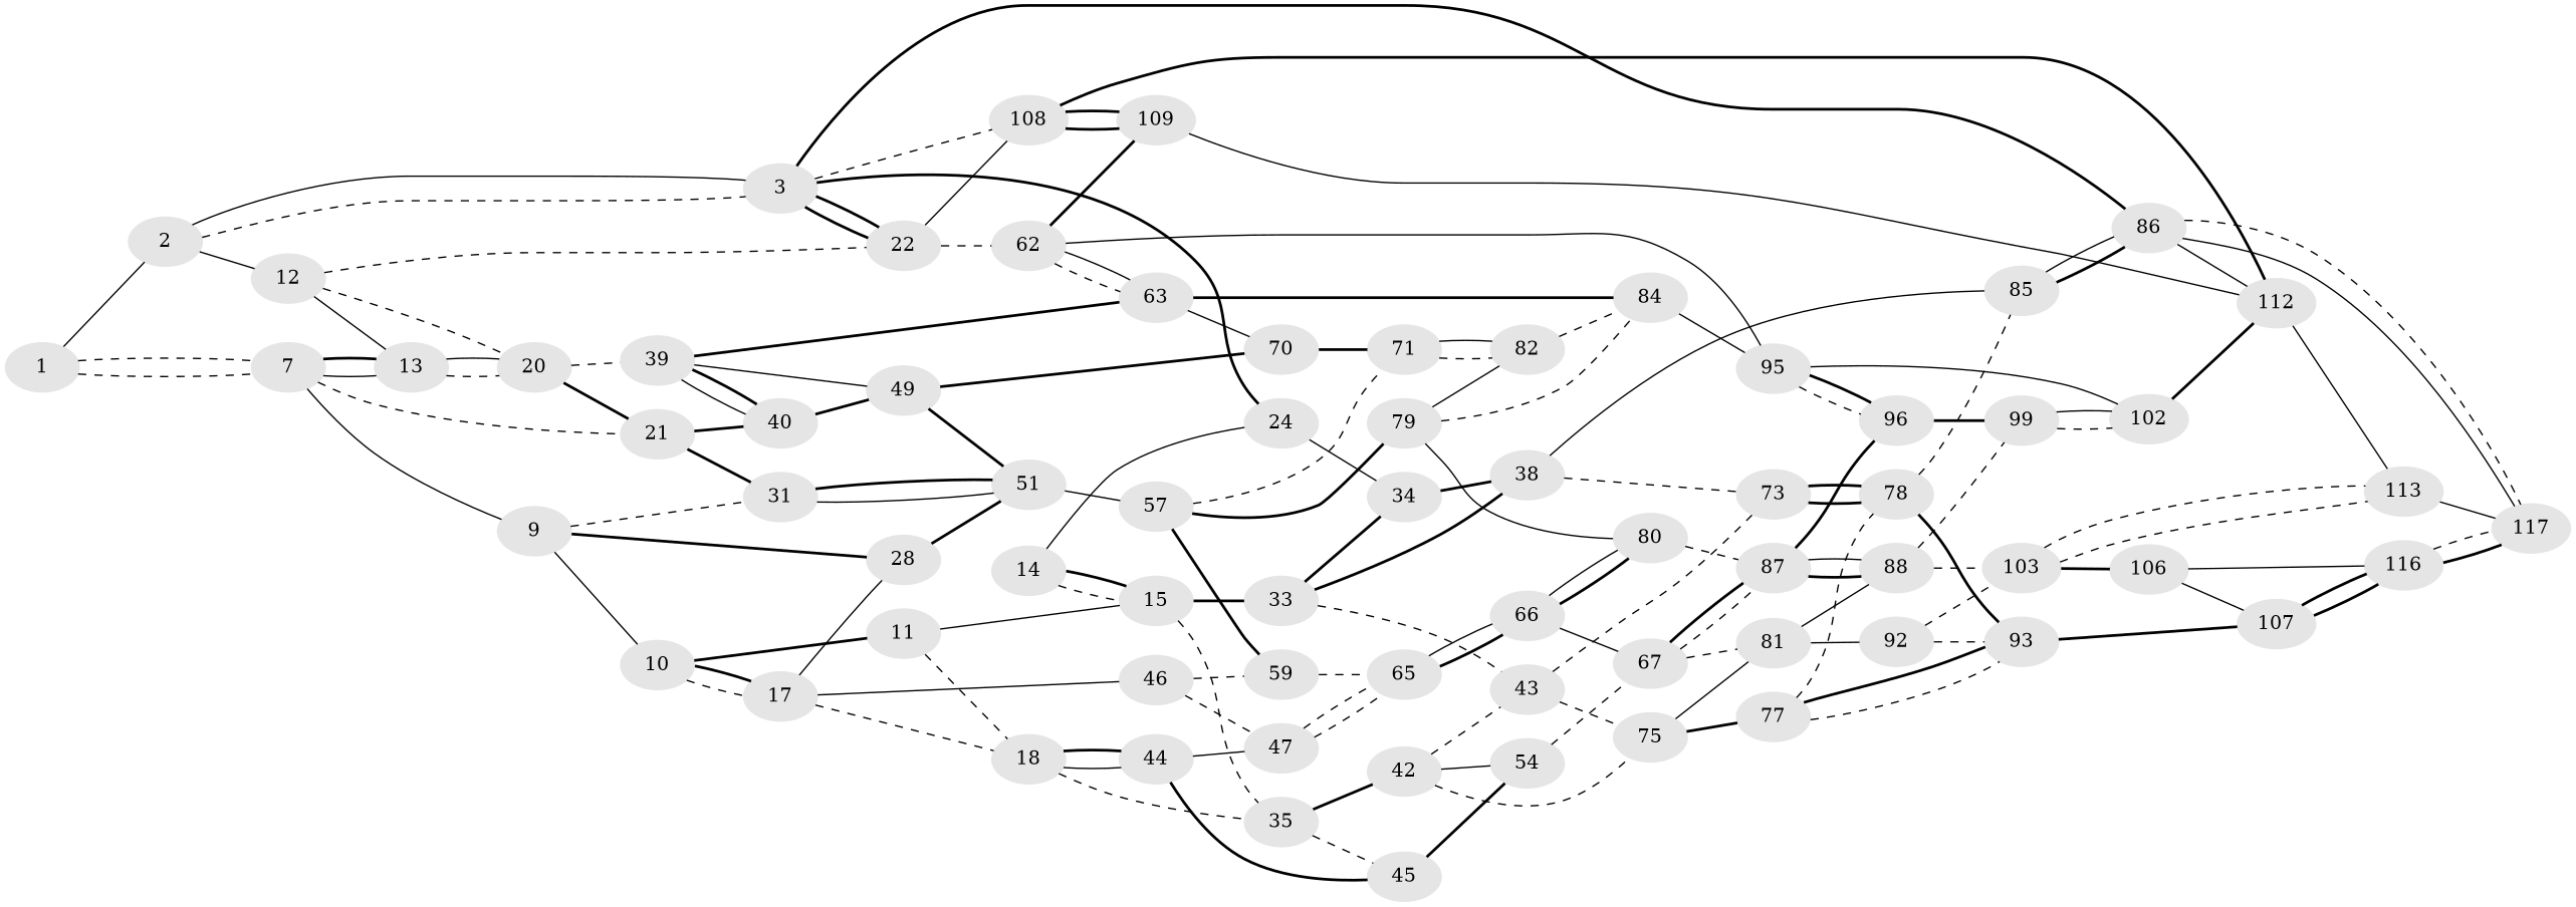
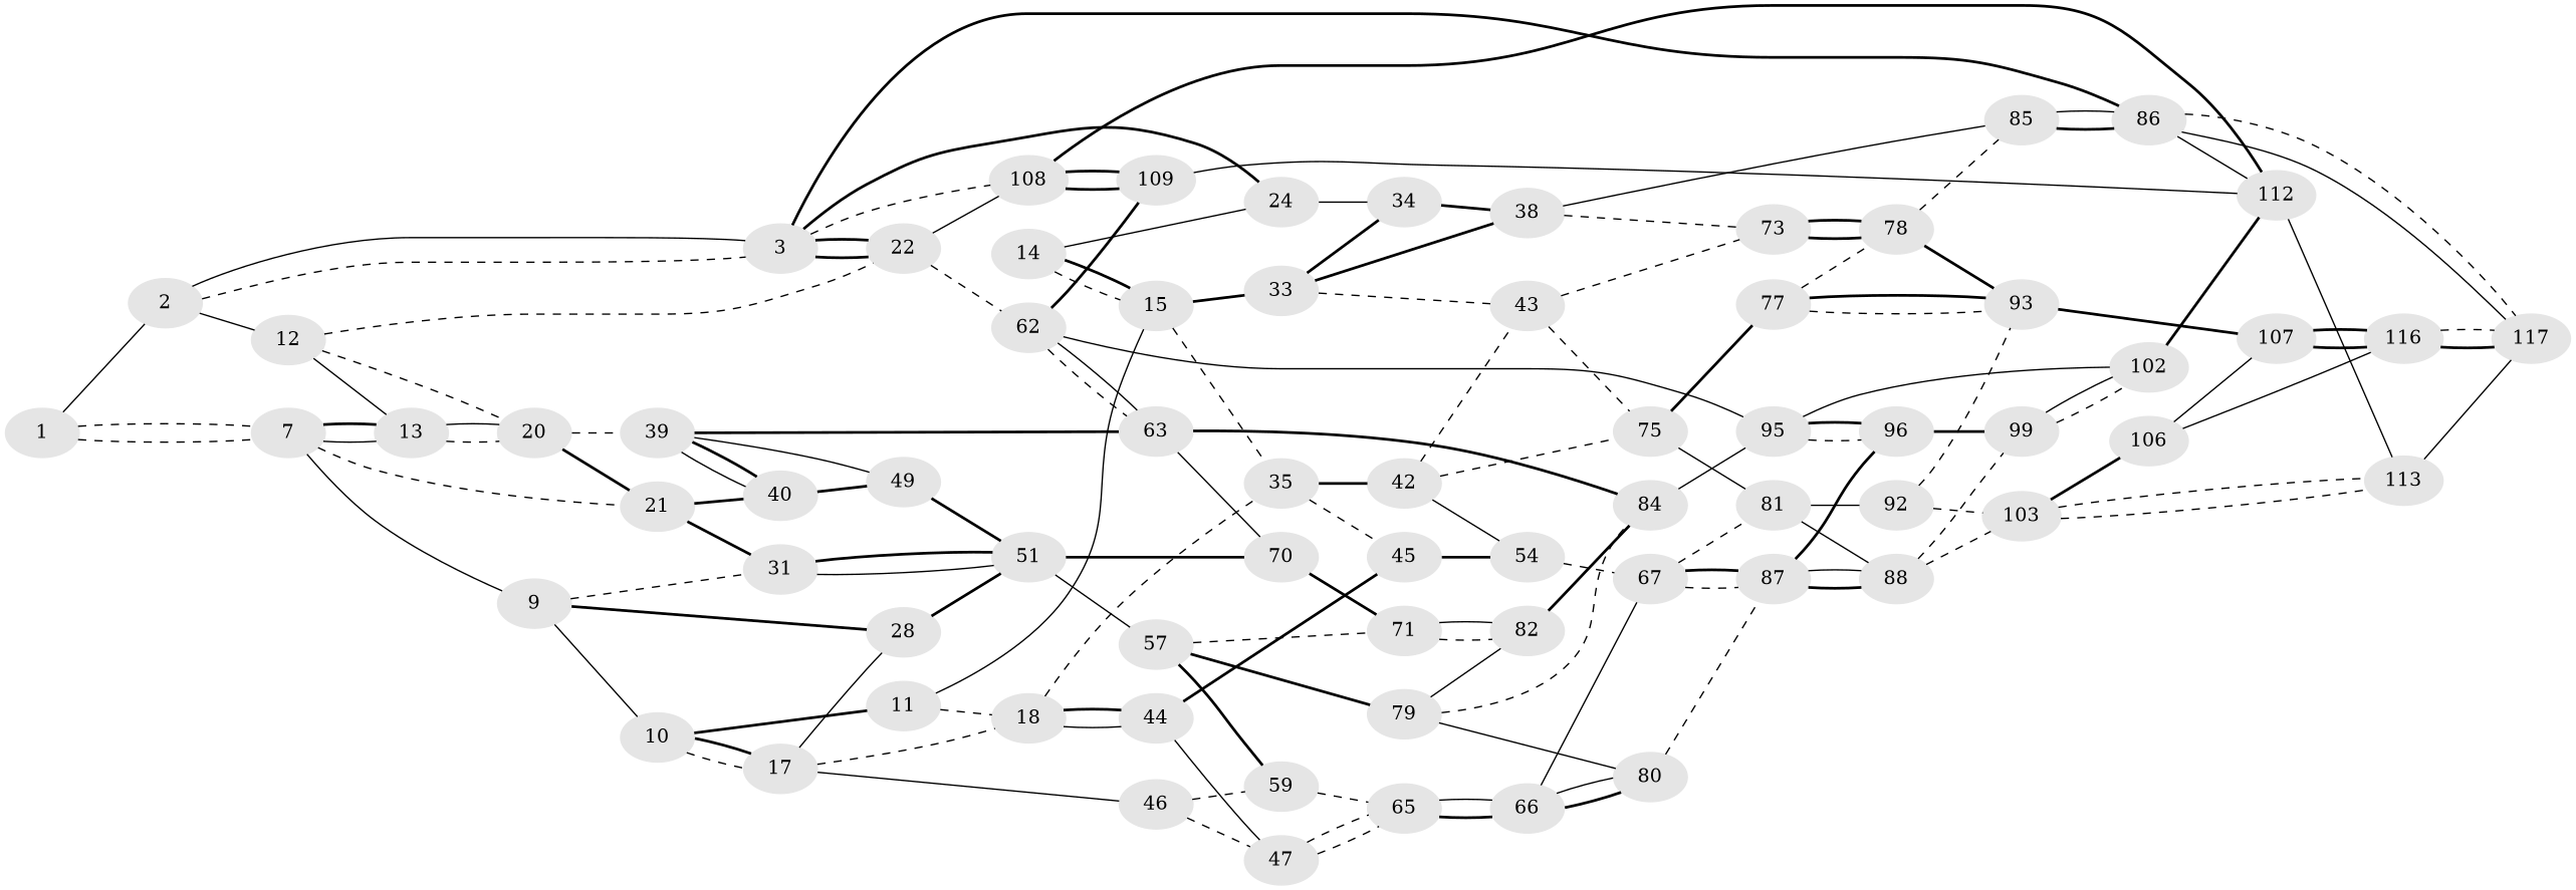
  graph {
    rankdir=LR
    node [color=gray90 style=filled]
    edge [style=bold]
    1
    2
    7 [super="+8"]
    3 [super="+4"]
    12 [super="+23"]
    9 [super="+27"]
    13
    21 [super="+30"]
    22 [super="+61"]
    24 [super="+25"]
    86
    108 [super="+110"]
    20 [super="+26"]
    62 [super="+97"]
    34 [super="+36"]
    112 [super="+115"]
    117 [super="+118"]
    109 [super="+114"]
    11 [super="+16"]
    15 [super="+32"]
    18 [super="+19"]
    14
    10
    28
    31
    40
    17 [super="+29"]
    51 [super="+56"]
    46 [super="+60"]
    33 [super="+37"]
    35 [super="+41"]
    44 [super="+48"]
    39 [super="+52"]
    38 [super="+74"]
    43 [super="+72"]
    42 [super="+55"]
    45 [super="+53"]
    47
    59 [super="+69"]
    49 [super="+50"]
    63 [super="+64"]
    95 [super="+98"]
    57 [super="+58"]
    73
    85
    75 [super="+76"]
    54
    78 [super="+91"]
    70
    84 [super="+94"]
    67 [super="+68"]
    81 [super="+89"]
    77
    65
    66
    71
    79 [super="+83"]
    87 [super="+90"]
    82
    80
    96
    102 [super="+111"]
    88 [super="+101"]
    92
    93 [super="+105"]
    107
    99 [super="+100"]
    103 [super="+104"]
    113
    106
    116 [super="+119"]
    1 -- 2 [style=solid]
    1 -- 7 [style=dashed]
    1 -- 7 [style=dashed]
    2 -- 3 [style=dashed]
    2 -- 3 [style=solid]
    2 -- 12 [style=solid]
    7 -- 9 [style=solid]
    7 -- 13 [style=solid]
    7 -- 13
    7 -- 21 [style=dashed]
    3 -- 22
    3 -- 22
    3 -- 24
    3 -- 86
    3 -- 108 [style=dashed]
    12 -- 13 [style=solid]
    12 -- 22 [style=dashed]
    12 -- 20 [style=dashed]
    9 -- 10 [style=solid]
    9 -- 28
    9 -- 31 [style=dashed]
    13 -- 20 [style=dashed]
    13 -- 20 [style=solid]
    21 -- 31
    21 -- 40
    22 -- 108 [style=solid]
    22 -- 62 [style=dashed]
    24 -- 34 [style=solid weight=2]
    86 -- 112 [style=solid]
    86 -- 117 [style=solid]
    86 -- 117 [style=dashed]
    108 -- 112
    108 -- 109 [weight=2]
    108 -- 109
    20 -- 21
    20 -- 39 [style=dashed]
    62 -- 109
    62 -- 63 [style=dashed]
    62 -- 63 [style=solid]
    62 -- 95 [style=solid]
    34 -- 38
    112 -- 113 [style=solid]
    109 -- 112 [style=solid]
    11 -- 15 [style=solid]
    11 -- 18 [style=dashed]
    15 -- 33
    15 -- 35 [style=dashed]
    18 -- 35 [style=dashed]
    18 -- 44 [style=solid]
    18 -- 44
    14 -- 24 [style=solid]
    14 -- 15 [style=dashed]
    14 -- 15
    10 -- 11
    10 -- 17 [style=dashed]
    10 -- 17
    28 -- 51
    31 -- 51 [style=solid]
    31 -- 51
    40 -- 49
    17 -- 18 [style=dashed]
    17 -- 28 [style=solid]
    17 -- 46 [style=solid]
    51 -- 57 [style=solid]
    46 -- 47 [style=dashed]
    46 -- 59 [style=dashed weight=2]
    33 -- 34
    33 -- 38
    33 -- 43 [style=dashed]
    35 -- 42
    35 -- 45 [style=dashed]
    44 -- 45 [weight=2]
    44 -- 47 [style=solid]
    39 -- 40 [style=solid]
    39 -- 40
    39 -- 49 [style=solid]
    39 -- 63
    38 -- 73 [style=dashed]
    38 -- 85 [style=solid]
    43 -- 73 [style=dashed]
    43 -- 75 [style=dashed]
    42 -- 43 [style=dashed]
    42 -- 75 [style=dashed]
    42 -- 54 [style=solid]
    45 -- 54
    47 -- 65 [style=dashed]
    47 -- 65 [style=dashed]
    59 -- 65 [style=dashed]
    49 -- 51
-   49 -- 70
+   51 -- 70
    63 -- 70 [style=solid]
    63 -- 84
    95 -- 96 [style=dashed]
    95 -- 96
    95 -- 102 [style=solid]
    57 -- 59
    57 -- 71 [style=dashed]
    57 -- 79
    73 -- 78
    73 -- 78
    85 -- 86
    85 -- 86 [style=solid]
    75 -- 81 [style=solid]
    75 -- 77
    54 -- 67 [style=dashed]
    78 -- 85 [style=dashed]
    78 -- 93
    70 -- 71
    84 -- 95 [style=solid]
    67 -- 81 [style=dashed]
    67 -- 87 [style=dashed]
    67 -- 87
    81 -- 88 [style=solid]
    81 -- 92 [style=solid]
    77 -- 78 [style=dashed]
    77 -- 93 [style=dashed]
    77 -- 93
    65 -- 66
    65 -- 66 [style=solid]
    66 -- 67 [style=solid]
    66 -- 80
    66 -- 80 [style=solid]
    71 -- 82 [style=dashed]
    71 -- 82 [style=solid]
    79 -- 84 [style=dashed]
    79 -- 82 [style=solid]
    79 -- 80 [style=solid]
    87 -- 96
    87 -- 88
    87 -- 88 [style=solid]
-   82 -- 84 [style=dashed]
+   82 -- 84
    80 -- 87 [style=dashed]
    96 -- 99
    102 -- 112
    88 -- 99 [style=dashed]
    88 -- 103 [style=dashed]
    92 -- 93 [style=dashed]
    92 -- 103 [style=dashed]
    93 -- 107
    107 -- 116
    107 -- 116
    99 -- 102 [style=dashed weight=2]
    99 -- 102 [style=solid]
    103 -- 113 [style=dashed]
    103 -- 113 [style=dashed]
    103 -- 106
    113 -- 117 [style=solid]
    106 -- 107 [style=solid]
    106 -- 116 [style=solid]
    116 -- 117 [weight=2]
    116 -- 117 [style=dashed]
  }
